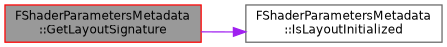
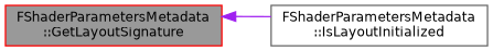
  digraph {
    rankdir=LR
    node [fontname=Helvetica fontsize=10 shape=box style=filled]
    n1 [color=red fillcolor=grey60 fontcolor=black height=0.2 label="FShaderParametersMetadata\l::GetLayoutSignature" width=0.4]
    n2 [color=gray40 fillcolor=white height=0.2 label="FShaderParametersMetadata\l::IsLayoutInitialized" width=0.4]
-   n1 -> n2 [color=purple fontname=Helvetica fontsize=10 labelfontname=Helvetica labelfontsize=10 style=solid]
+   n2 -> n1 [color=purple fontname=Helvetica fontsize=10 labelfontname=Helvetica labelfontsize=10 style=solid]
  }
